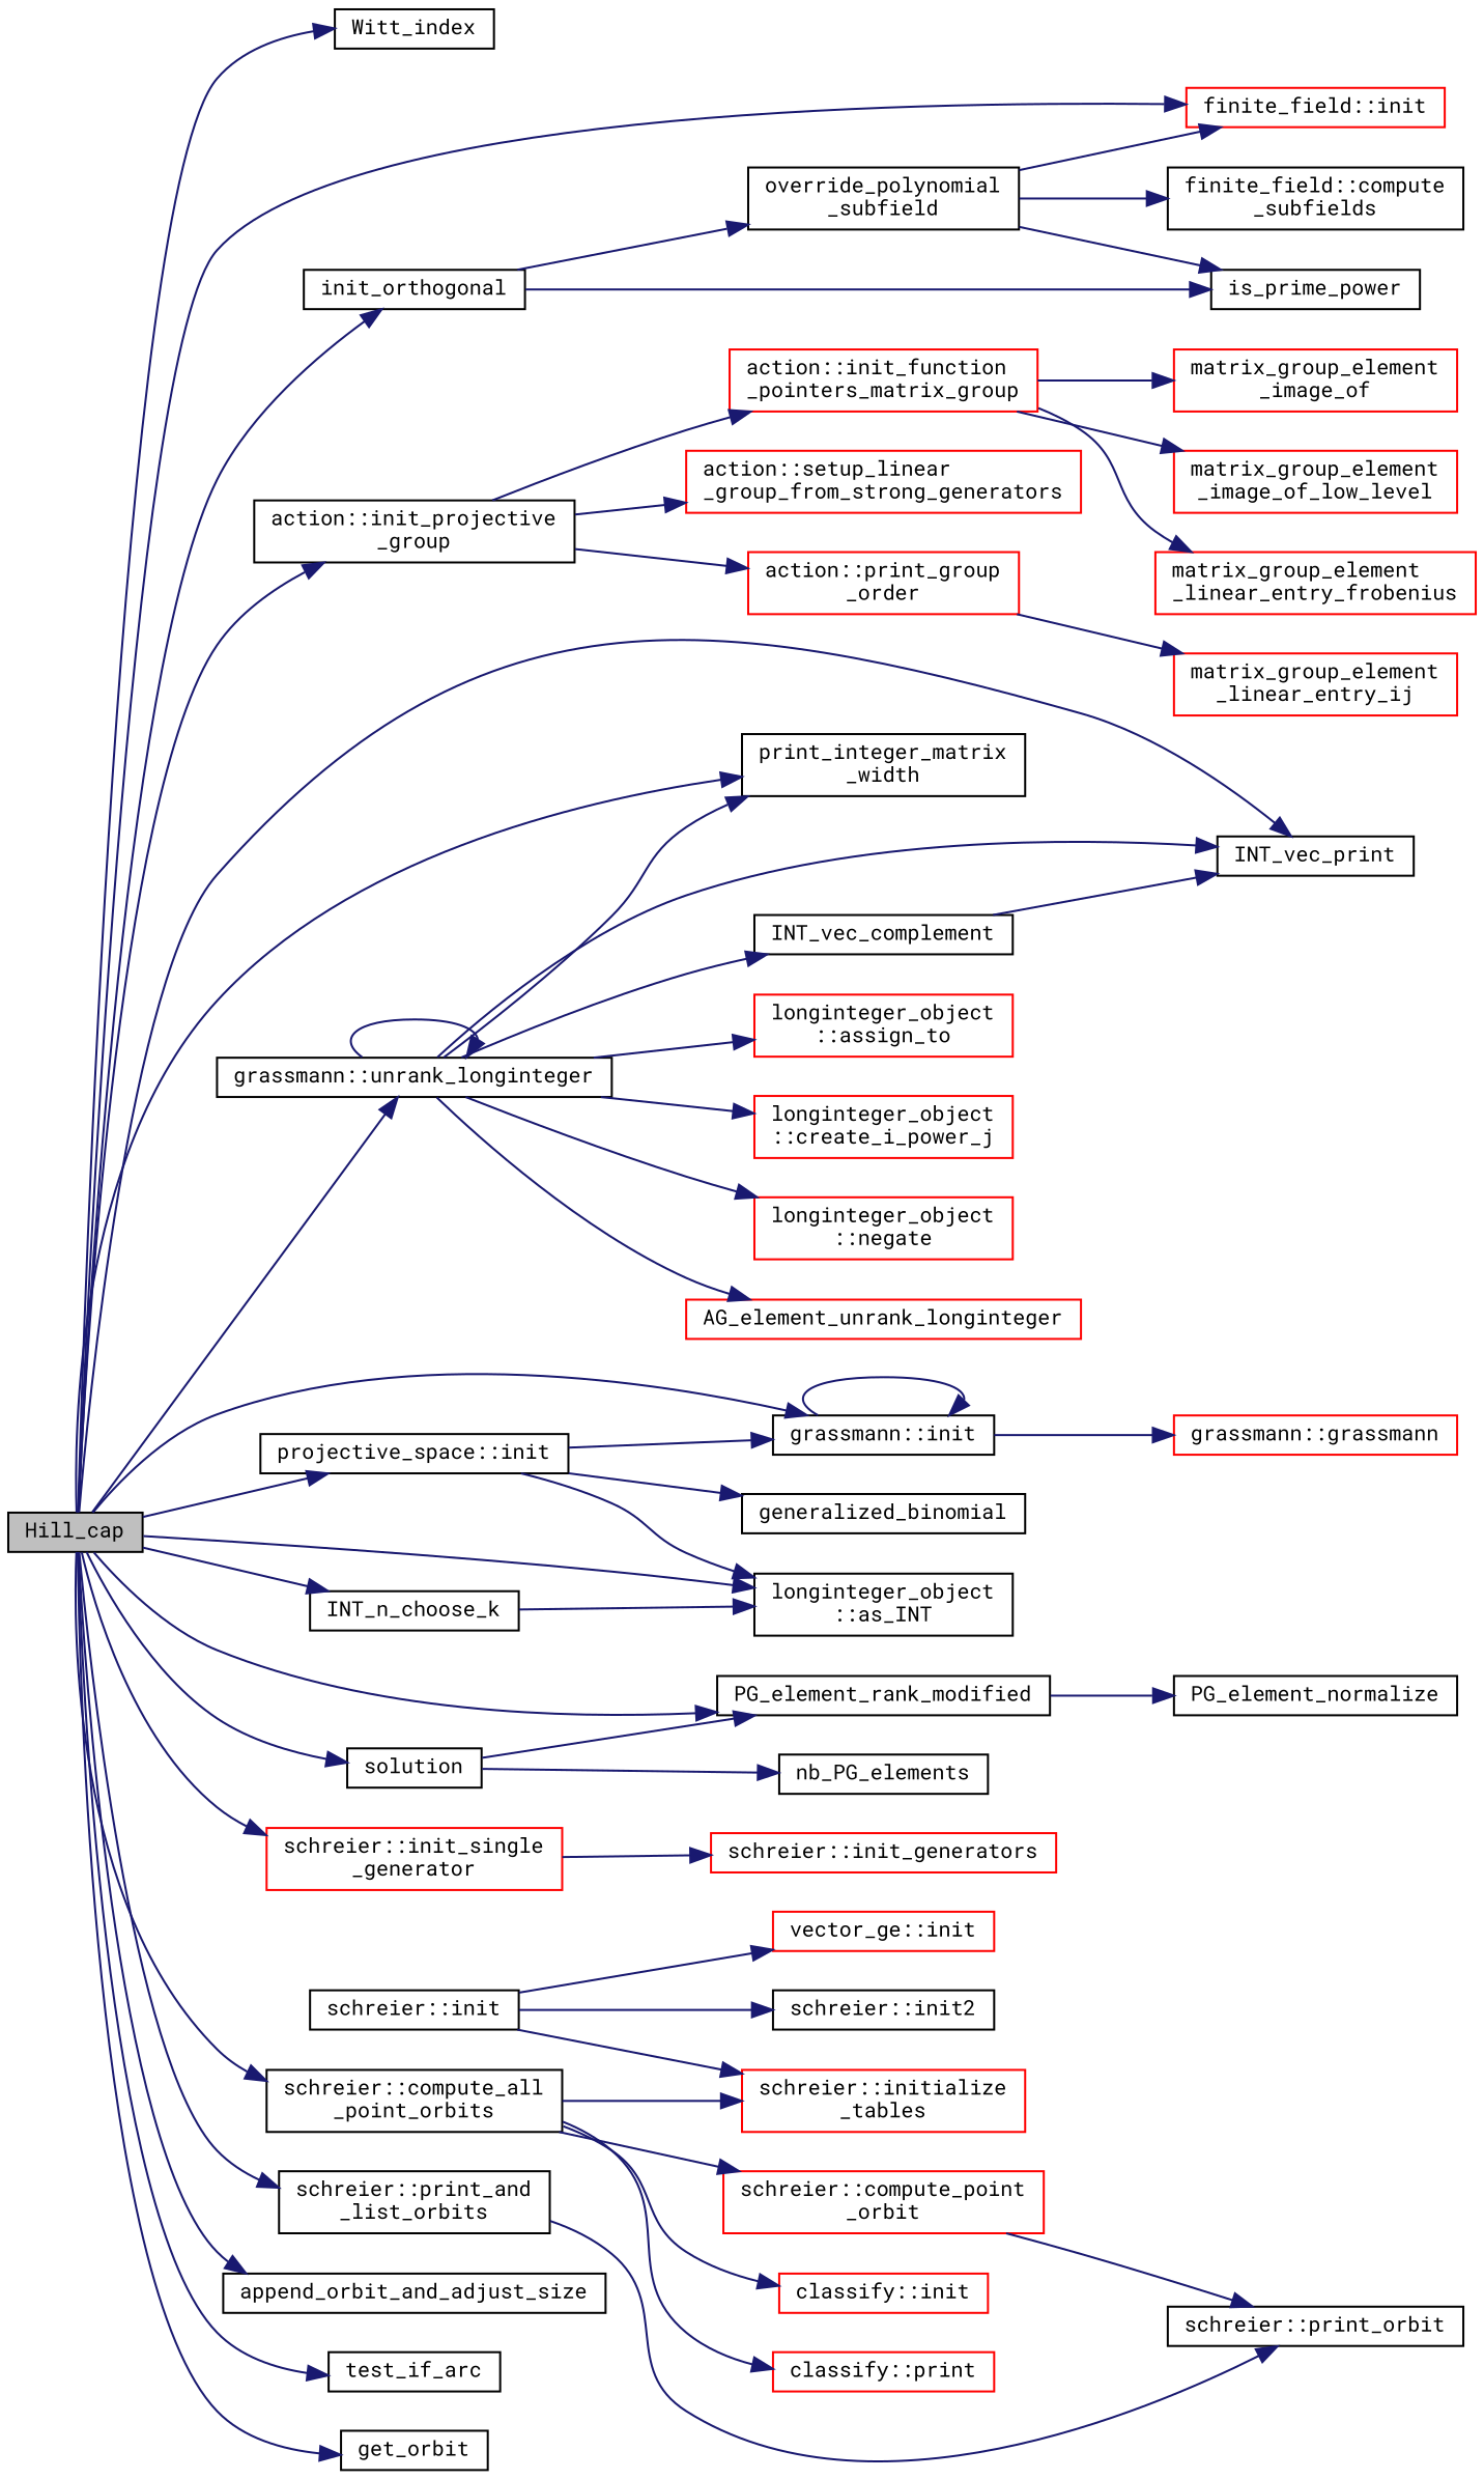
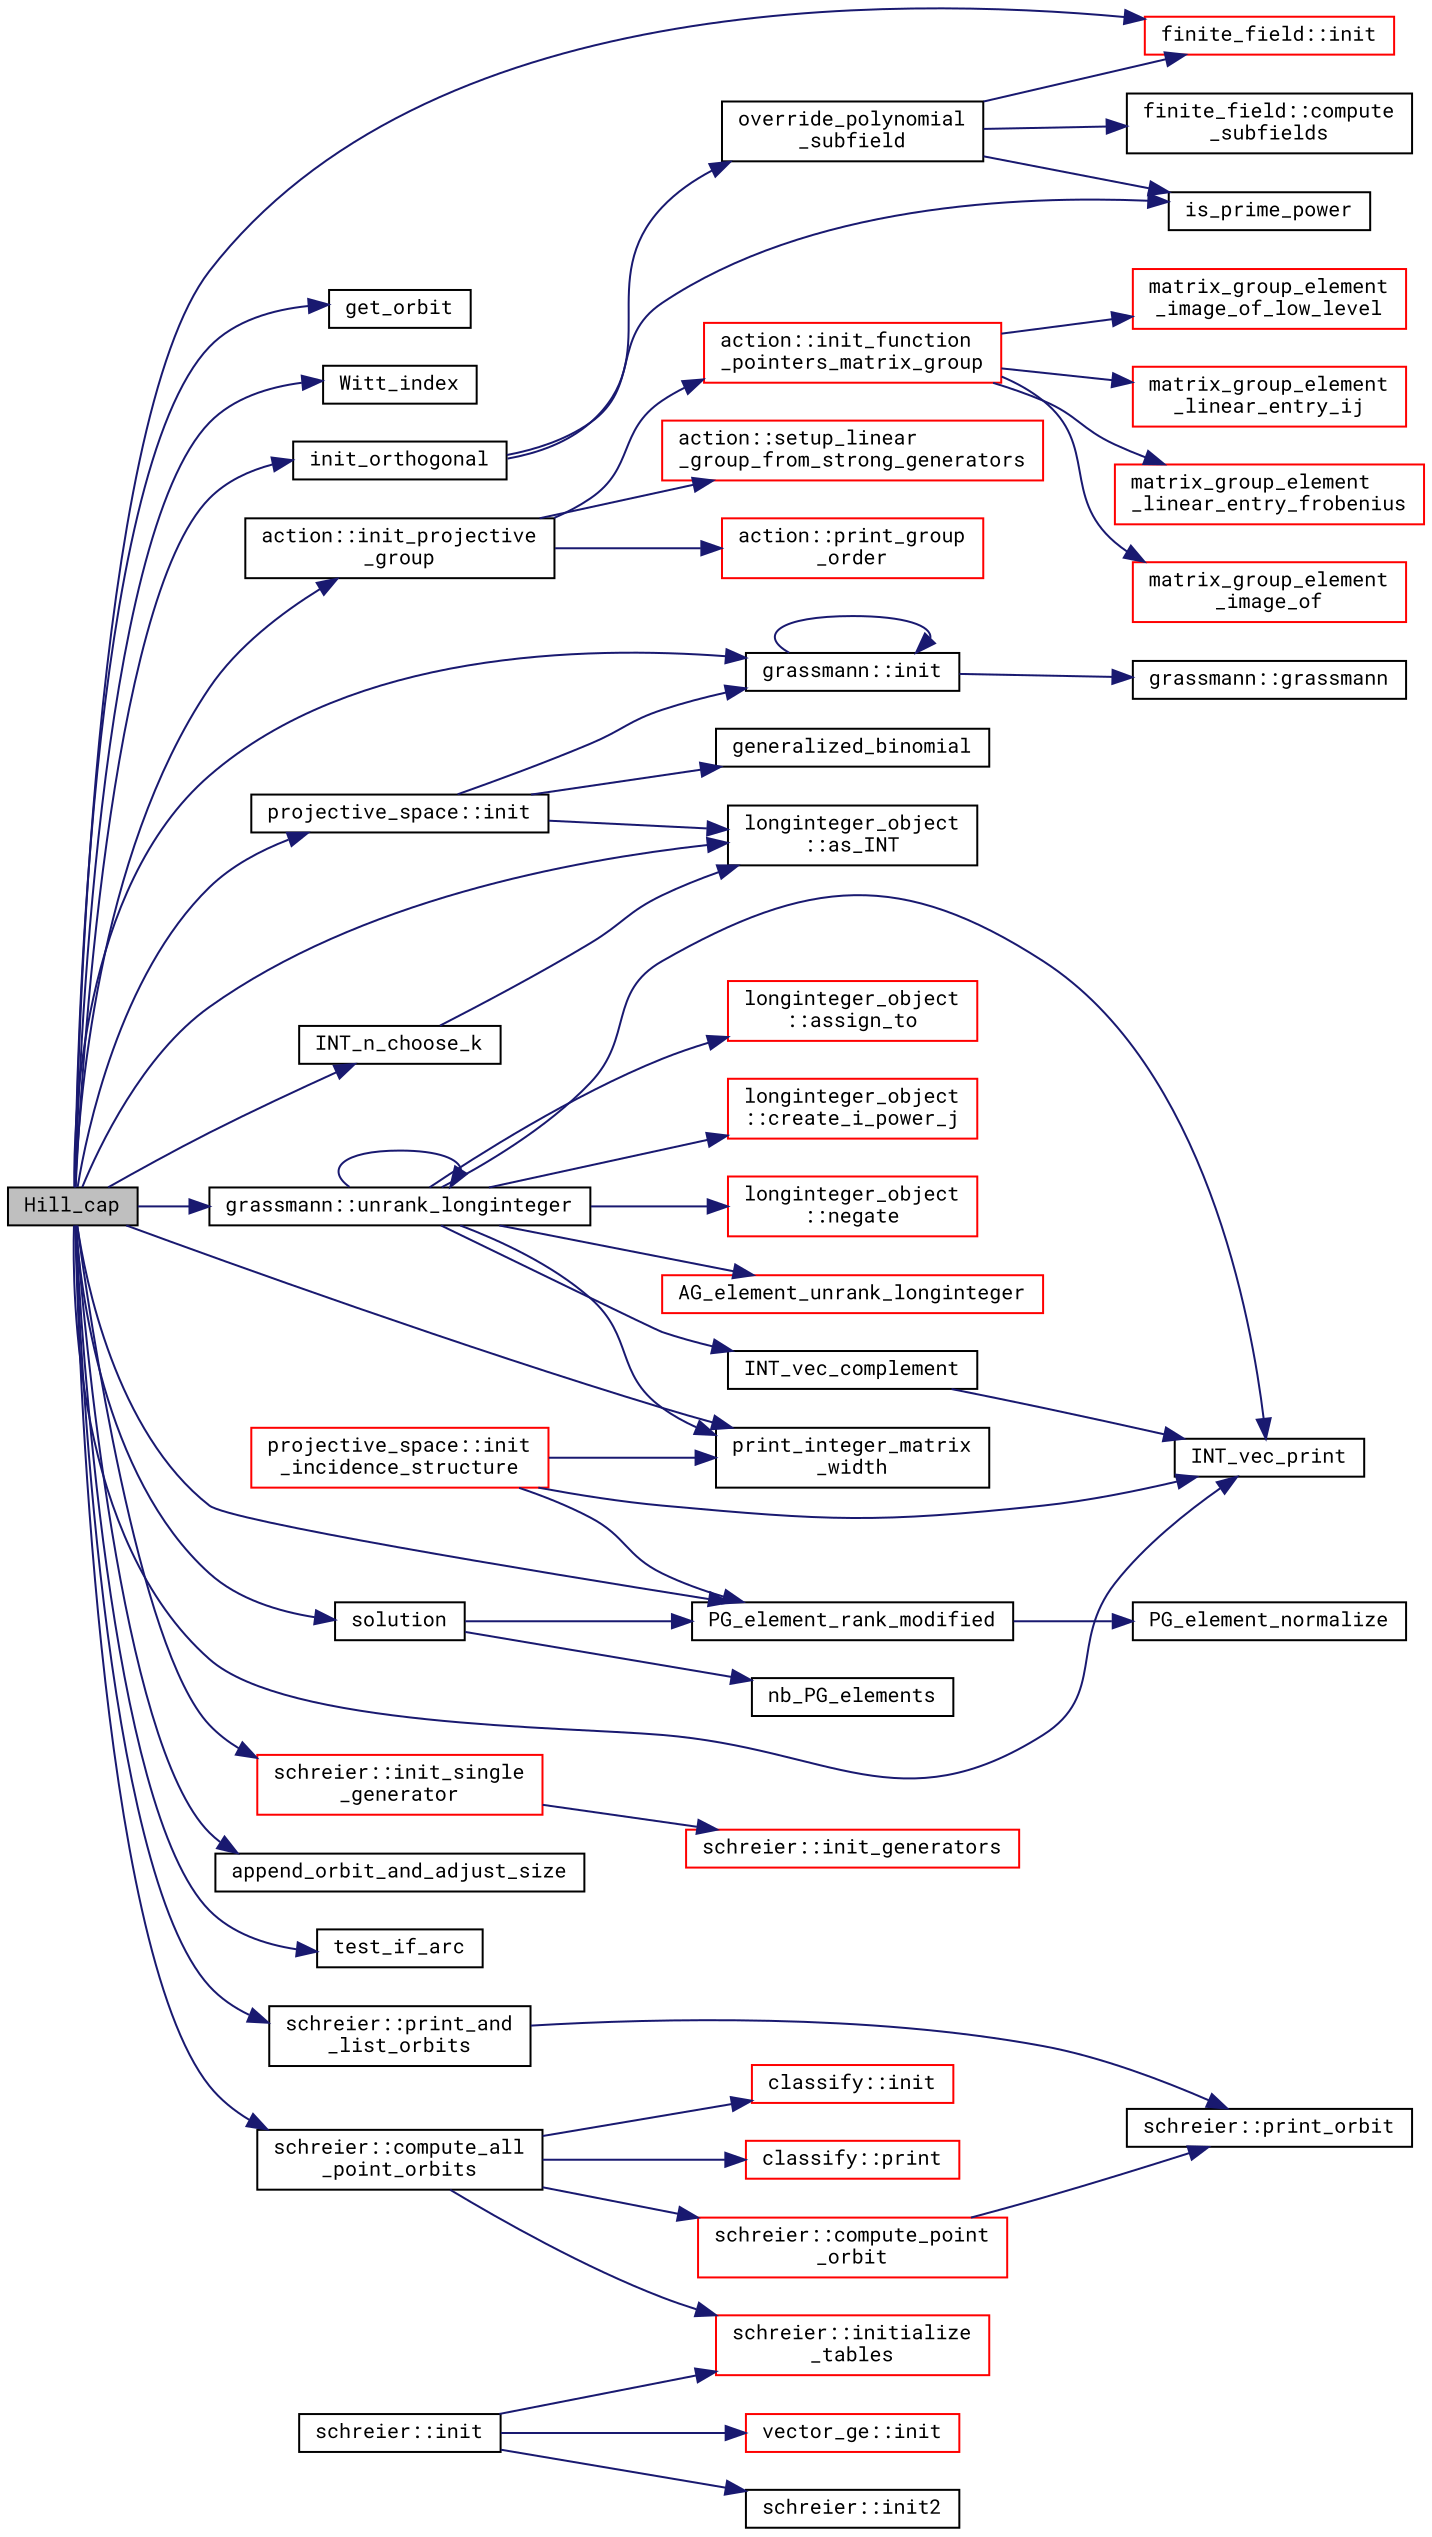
  digraph {
    fontname="Roboto Mono"
    rankdir=LR
    node [color=black fillcolor=white fontname="Roboto Mono" fontsize=10 shape=record style=filled]
    edge [color=midnightblue fontname="Roboto Mono" fontsize=10 labelfontname=Helvetica labelfontsize=10 style=solid]
    n1 [fillcolor=grey75 fontcolor=black height=0.2 label=Hill_cap width=0.4]
    n2 [height=0.2 label=Witt_index width=0.4]
    n3 [color=red height=0.2 label="finite_field::init" width=0.4]
    n4 [height=0.2 label=init_orthogonal width=0.4]
    n5 [height=0.2 label="action::init_projective\l_group" width=0.4]
    n6 [height=0.2 label=INT_vec_print width=0.4]
    n7 [height=0.2 label="projective_space::init" width=0.4]
    n8 [height=0.2 label="grassmann::init" width=0.4]
    n9 [height=0.2 label="print_integer_matrix\l_width" width=0.4]
    n10 [height=0.2 label=PG_element_rank_modified width=0.4]
    n11 [height=0.2 label="grassmann::unrank_longinteger" width=0.4]
    n12 [height=0.2 label="longinteger_object\l::as_INT" width=0.4]
    n13 [color=red height=0.2 label="schreier::init_single\l_generator" width=0.4]
    n14 [height=0.2 label="schreier::compute_all\l_point_orbits" width=0.4]
    n15 [height=0.2 label="schreier::print_and\l_list_orbits" width=0.4]
    n16 [height=0.2 label=append_orbit_and_adjust_size width=0.4]
    n17 [height=0.2 label=test_if_arc width=0.4]
    n18 [height=0.2 label=solution width=0.4]
    n19 [height=0.2 label=INT_n_choose_k width=0.4]
    n20 [height=0.2 label=get_orbit width=0.4]
    n21 [height=0.2 label=is_prime_power width=0.4]
    n22 [height=0.2 label="override_polynomial\l_subfield" width=0.4]
    n23 [color=red height=0.2 label="action::init_function\l_pointers_matrix_group" width=0.4]
    n24 [color=red height=0.2 label="action::setup_linear\l_group_from_strong_generators" width=0.4]
    n25 [color=red height=0.2 label="action::print_group\l_order" width=0.4]
    n26 [height=0.2 label=generalized_binomial width=0.4]
-   n27 [color=red height=0.2 label="grassmann::grassmann" width=0.4]
+   n27 [height=0.2 label="grassmann::grassmann" width=0.4]
    n28 [height=0.2 label=PG_element_normalize width=0.4]
    n29 [color=red height=0.2 label="longinteger_object\l::assign_to" width=0.4]
    n30 [color=red height=0.2 label="longinteger_object\l::create_i_power_j" width=0.4]
    n31 [color=red height=0.2 label="longinteger_object\l::negate" width=0.4]
    n32 [color=red height=0.2 label=AG_element_unrank_longinteger width=0.4]
    n33 [height=0.2 label=INT_vec_complement width=0.4]
    n34 [height=0.2 label="schreier::init" width=0.4]
    n35 [color=red height=0.2 label="vector_ge::init" width=0.4]
    n36 [color=red height=0.2 label="schreier::initialize\l_tables" width=0.4]
    n37 [height=0.2 label="schreier::init2" width=0.4]
    n38 [color=red height=0.2 label="schreier::init_generators" width=0.4]
    n39 [color=red height=0.2 label="schreier::compute_point\l_orbit" width=0.4]
    n40 [color=red height=0.2 label="classify::init" width=0.4]
    n41 [color=red height=0.2 label="classify::print" width=0.4]
    n42 [height=0.2 label="schreier::print_orbit" width=0.4]
    n43 [height=0.2 label=nb_PG_elements width=0.4]
    n44 [height=0.2 label="finite_field::compute\l_subfields" width=0.4]
    n45 [color=red height=0.2 label="matrix_group_element\l_image_of" width=0.4]
    n46 [color=red height=0.2 label="matrix_group_element\l_image_of_low_level" width=0.4]
    n47 [color=red height=0.2 label="matrix_group_element\l_linear_entry_ij" width=0.4]
    n48 [color=red height=0.2 label="matrix_group_element\l_linear_entry_frobenius" width=0.4]
+   n49 [color=red height=0.2 label="projective_space::init\l_incidence_structure" width=0.4]
    n1 -> n2
    n1 -> n3
    n1 -> n4
    n1 -> n5
    n1 -> n6
    n1 -> n7
    n1 -> n8
    n1 -> n9
    n1 -> n10
    n1 -> n11
    n1 -> n12
    n1 -> n13
    n1 -> n14
    n1 -> n15
    n1 -> n16
    n1 -> n17
    n1 -> n18
    n1 -> n19
    n1 -> n20
    n4 -> n21
    n4 -> n22
    n5 -> n23
    n5 -> n24
    n5 -> n25
    n7 -> n8
    n7 -> n12
    n7 -> n26
    n8 -> n8
    n8 -> n27
    n10 -> n28
    n11 -> n6
    n11 -> n9
    n11 -> n11
    n11 -> n29
    n11 -> n30
    n11 -> n31
    n11 -> n32
    n11 -> n33
    n13 -> n38
    n14 -> n36
    n14 -> n39
    n14 -> n40
    n14 -> n41
    n15 -> n42
    n18 -> n10
    n18 -> n43
    n19 -> n12
    n22 -> n3
    n22 -> n21
    n22 -> n44
    n23 -> n45
    n23 -> n46
-   n25 -> n47
+   n23 -> n47
    n23 -> n48
    n33 -> n6
    n34 -> n35
    n34 -> n36
    n34 -> n37
    n39 -> n42
+   n49 -> n6
+   n49 -> n9
+   n49 -> n10
  }
